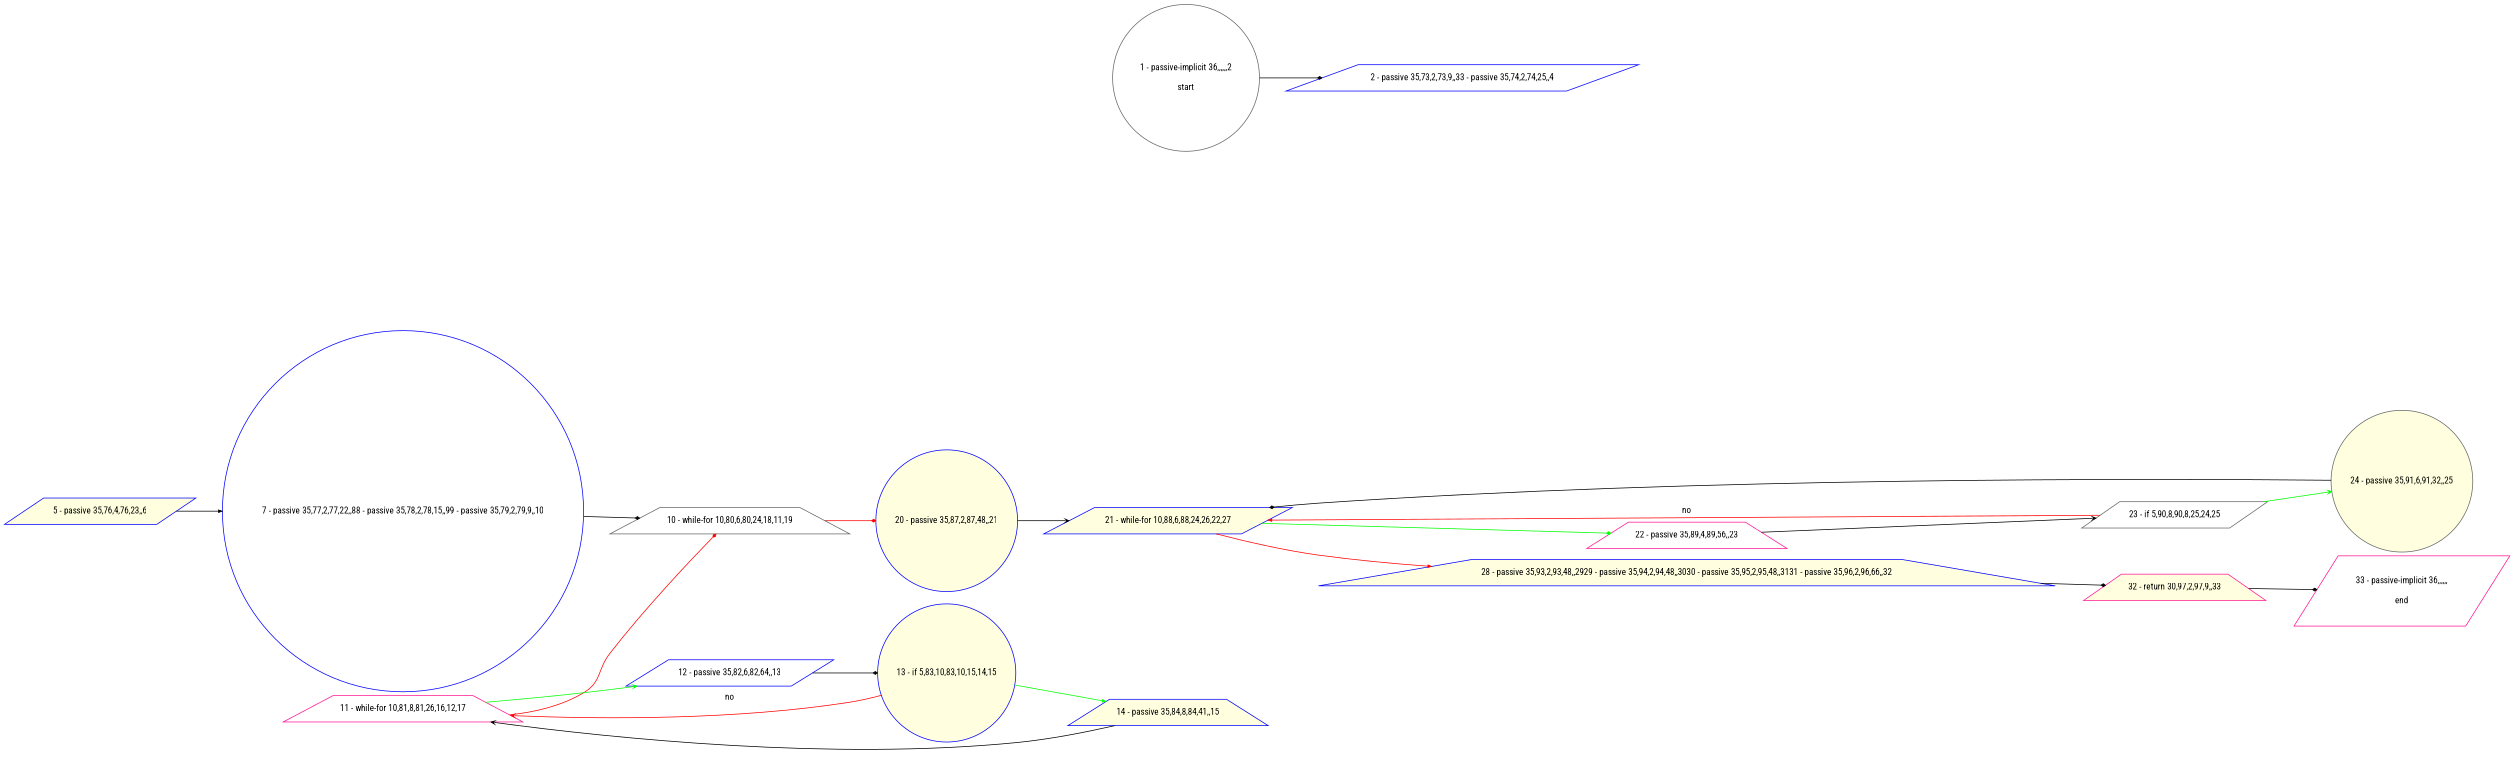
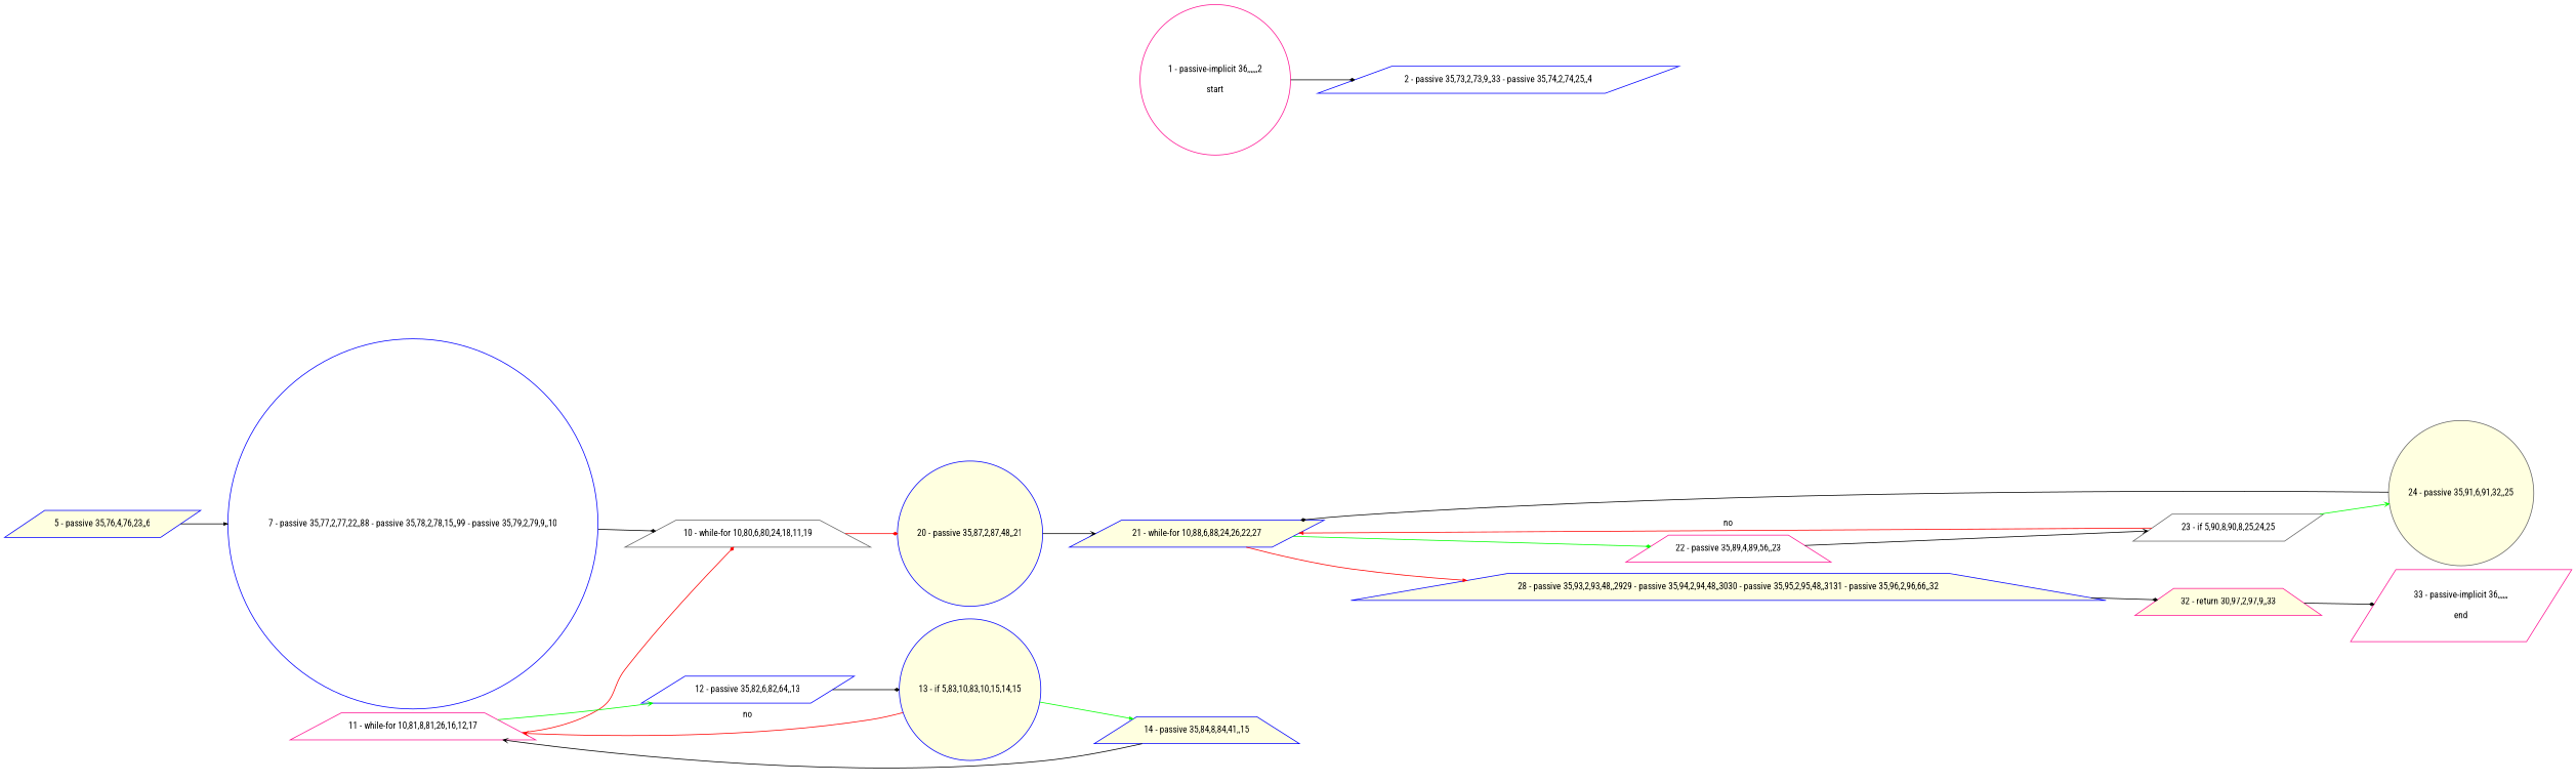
  digraph {
    bgcolor=white
    compound=true
    fillcolor="#FFFFCC"
    fontname="Roboto Condensed"
    fontsize=12
    pack=true
    packmode=clust
    rankdir=LR
    style="rounded,filled"
    node [color=blue compound=true fillcolor=white fixedsize=false fontname="Roboto Condensed" fontsize=12 node_initialized=no shape=parallelogram style=filled]
    edge [arrowhead=diamond arrowsize=0.5 arrowtail=none color="#000000" compound=true dir=forward fontcolor=black fontname="Roboto Condensed" fontsize=12]
    n1 [label="2 - passive 35,73,2,73,9,,33 - passive 35,74,2,74,25,,4"]
-   n2 [color=gray40 label="1 - passive-implicit 36,,,,,,2\n\nstart" shape=circle]
+   n2 [color=deeppink label="1 - passive-implicit 36,,,,,,2\n\nstart" shape=circle]
    n3 [fillcolor=lightyellow label="5 - passive 35,76,4,76,23,,6"]
    n4 [label="7 - passive 35,77,2,77,22,,88 - passive 35,78,2,78,15,,99 - passive 35,79,2,79,9,,10" shape=circle]
    n5 [color=gray40 label="10 - while-for 10,80,6,80,24,18,11,19" shape=trapezium]
    n6 [fillcolor=lightyellow label="20 - passive 35,87,2,87,48,,21" shape=circle]
    n7 [color=deeppink label="11 - while-for 10,81,8,81,26,16,12,17" shape=trapezium]
    n8 [label="12 - passive 35,82,6,82,64,,13"]
    n9 [fillcolor=lightyellow label="21 - while-for 10,88,6,88,24,26,22,27"]
    n10 [fillcolor=lightyellow label="13 - if 5,83,10,83,10,15,14,15" shape=circle]
    n11 [color=deeppink label="22 - passive 35,89,4,89,56,,23" shape=trapezium]
    n12 [fillcolor=lightyellow label="28 - passive 35,93,2,93,48,,2929 - passive 35,94,2,94,48,,3030 - passive 35,95,2,95,48,,3131 - passive 35,96,2,96,66,,32" shape=trapezium]
    n13 [fillcolor=lightyellow label="14 - passive 35,84,8,84,41,,15" shape=trapezium]
    n14 [color=gray40 label="23 - if 5,90,8,90,8,25,24,25"]
    n15 [color=deeppink fillcolor=lightyellow label="32 - return 30,97,2,97,9,,33" shape=trapezium]
    n16 [color=gray40 fillcolor=lightyellow label="24 - passive 35,91,6,91,32,,25" shape=circle]
    n17 [color=deeppink label="33 - passive-implicit 36,,,,,,\n\nend"]
    n2 -> n1
    n3 -> n4 [arrowhead=normal]
    n4 -> n5
    n5 -> n6 [color="#ff0000" label=no]
    n6 -> n9 [arrowhead=vee]
    n7 -> n5 [color="#ff0000" label=yes]
    n7 -> n8 [arrowhead=vee color="#00ff00" label=yes]
    n8 -> n10
    n9 -> n11 [color="#00ff00" label=yes]
    n9 -> n12 [arrowhead=normal color="#ff0000" label=no]
    n10 -> n7 [arrowhead=vee color="#ff0000" label=no]
    n10 -> n13 [arrowhead=normal color="#00ff00" label=yes]
    n11 -> n14 [arrowhead=vee]
    n12 -> n15
    n13 -> n7 [arrowhead=vee]
    n14 -> n9 [arrowhead=normal color="#ff0000" label=no]
    n14 -> n16 [arrowhead=vee color="#00ff00" label=yes]
    n15 -> n17
    n16 -> n9
  }
